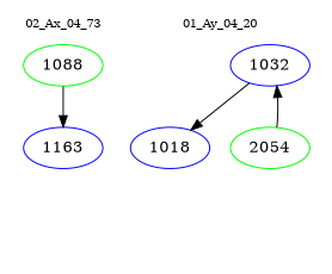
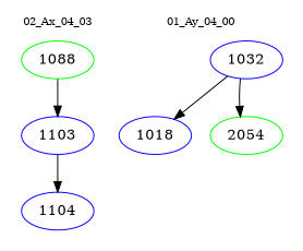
  digraph {
    node [color=blue]
    edge [color=black]
-   n1 [label=1163]
+   n1 [label=1103]
    n2 [color=green label=1088]
+   n3 [label=1104]
    n4 [label=1032]
    n5 [label=1018]
    n6 [color=green label=2054]
    subgraph cluster_1 {
      color=white
      fontsize=10
-     label="02_Ax_04_73"
+     label="02_Ax_04_03"
      n1
      n2
+     n3
    }
    subgraph cluster_2 {
      color=white
      fontsize=10
-     label="01_Ay_04_20"
+     label="01_Ay_04_00"
      n4
      n5
      n6
    }
+   n1 -> n3
    n2 -> n1
    n4 -> n5
-   n6 -> n4
+   n4 -> n6
  }
